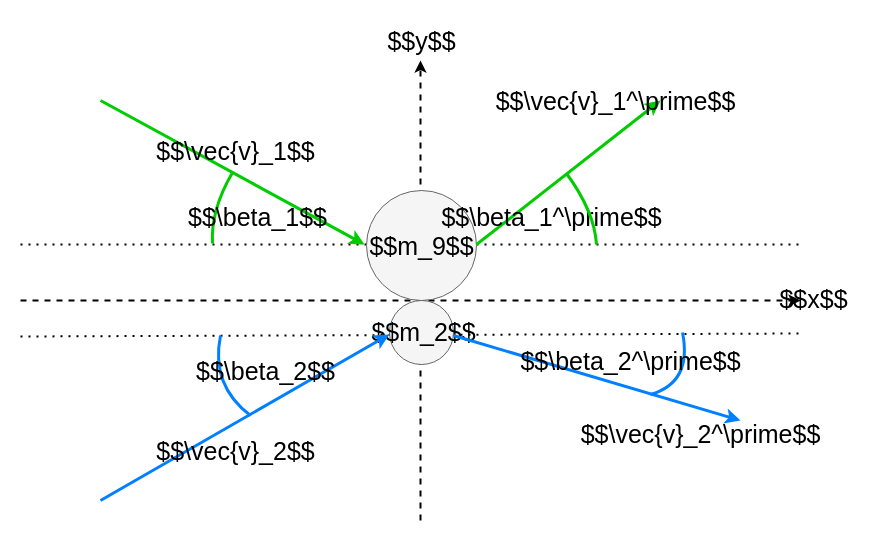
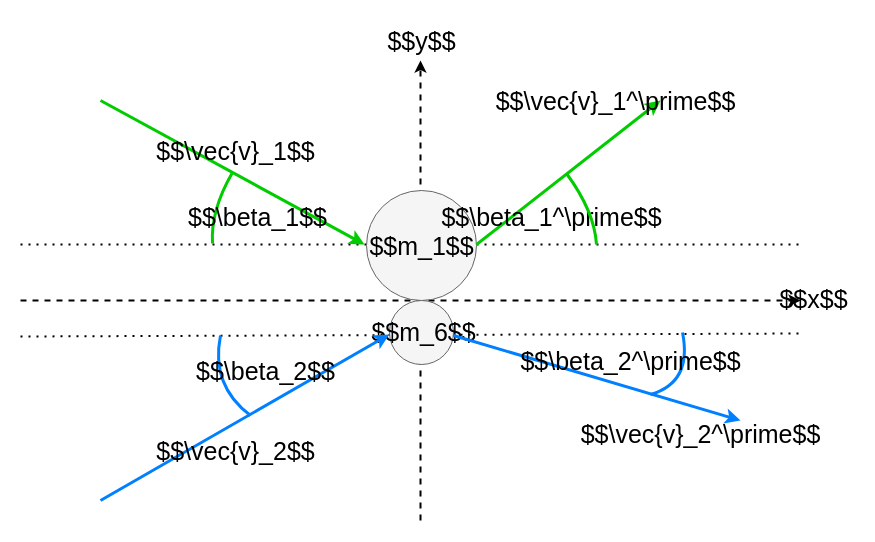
  <mxCell id="0" />
  <mxCell id="1" parent="0" />
  <mxCell id="2" value="" style="endArrow=classic;dashed=1;html=1;strokeWidth=2;rounded=0;endFill=1;" edge="1" parent="1"><mxGeometry width="50" height="50" relative="1" as="geometry"><mxPoint x="420" y="520" as="sourcePoint" /><mxPoint x="420" y="60" as="targetPoint" /></mxGeometry></mxCell>
  <mxCell id="3" value="" style="endArrow=none;dashed=1;html=1;dashPattern=1 3;strokeWidth=2;rounded=0;" edge="1" parent="1"><mxGeometry width="50" height="50" relative="1" as="geometry"><mxPoint x="20" y="244" as="sourcePoint" /><mxPoint x="800" y="244" as="targetPoint" /></mxGeometry></mxCell>
  <mxCell id="4" value="" style="endArrow=none;dashed=1;html=1;dashPattern=1 3;strokeWidth=2;rounded=0;" edge="1" parent="1"><mxGeometry width="50" height="50" relative="1" as="geometry"><mxPoint x="20" y="336" as="sourcePoint" /><mxPoint x="800" y="333" as="targetPoint" /></mxGeometry></mxCell>
  <mxCell id="5" value="" style="endArrow=classic;dashed=1;html=1;strokeWidth=2;rounded=0;endFill=1;" edge="1" parent="1"><mxGeometry width="50" height="50" relative="1" as="geometry"><mxPoint x="20" y="300" as="sourcePoint" /><mxPoint x="800" y="300" as="targetPoint" /></mxGeometry></mxCell>
  <mxCell id="6" value="" style="ellipse;whiteSpace=wrap;html=1;aspect=fixed;fillColor=#f5f5f5;fontColor=#333333;strokeColor=#666666;" vertex="1" parent="1"><mxGeometry x="366" y="190" width="110" height="110" as="geometry" /></mxCell>
  <mxCell id="7" value="" style="ellipse;whiteSpace=wrap;html=1;aspect=fixed;fillColor=#f5f5f5;fontColor=#333333;strokeColor=#666666;" vertex="1" parent="1"><mxGeometry x="389" y="300" width="64" height="64" as="geometry" /></mxCell>
- <mxCell id="8" value="$$m_9$$" style="text;html=1;resizable=0;autosize=1;align=center;verticalAlign=middle;points=[];fillColor=none;strokeColor=none;rounded=0;fontSize=25;" vertex="1" parent="1"><mxGeometry x="361" y="225" width="120" height="40" as="geometry" /></mxCell>
- <mxCell id="9" value="$$m_2$$" style="text;html=1;resizable=0;autosize=1;align=center;verticalAlign=middle;points=[];fillColor=none;strokeColor=none;rounded=0;fontSize=25;" vertex="1" parent="1"><mxGeometry x="363" y="311" width="120" height="40" as="geometry" /></mxCell>
+ <mxCell id="8" value="$$m_1$$" style="text;html=1;resizable=0;autosize=1;align=center;verticalAlign=middle;points=[];fillColor=none;strokeColor=none;rounded=0;fontSize=25;" vertex="1" parent="1"><mxGeometry x="361" y="225" width="120" height="40" as="geometry" /></mxCell>
+ <mxCell id="9" value="$$m_6$$" style="text;html=1;resizable=0;autosize=1;align=center;verticalAlign=middle;points=[];fillColor=none;strokeColor=none;rounded=0;fontSize=25;" vertex="1" parent="1"><mxGeometry x="363" y="311" width="120" height="40" as="geometry" /></mxCell>
  <mxCell id="10" value="" style="endArrow=classic;html=1;rounded=0;fontSize=25;strokeColor=#00CC00;strokeWidth=3;" edge="1" parent="1"><mxGeometry width="50" height="50" relative="1" as="geometry"><mxPoint x="100" y="100" as="sourcePoint" /><mxPoint x="364" y="244" as="targetPoint" /></mxGeometry></mxCell>
  <mxCell id="11" value="$$\vec{v}_1$$" style="text;html=1;resizable=0;autosize=1;align=center;verticalAlign=middle;points=[];fillColor=none;strokeColor=none;rounded=0;fontSize=25;" vertex="1" parent="1"><mxGeometry x="150" y="130" width="170" height="40" as="geometry" /></mxCell>
  <mxCell id="12" value="" style="endArrow=none;html=1;fontSize=25;strokeColor=#00CC00;strokeWidth=3;curved=1;" edge="1" parent="1"><mxGeometry width="50" height="50" relative="1" as="geometry"><mxPoint x="212" y="243" as="sourcePoint" /><mxPoint x="231.444" y="173" as="targetPoint" /><Array as="points"><mxPoint x="210" y="210" /></Array></mxGeometry></mxCell>
  <mxCell id="13" value="$$\beta_1$$" style="text;html=1;resizable=0;autosize=1;align=center;verticalAlign=middle;points=[];fillColor=none;strokeColor=none;rounded=0;fontSize=25;" vertex="1" parent="1"><mxGeometry x="182" y="196" width="150" height="40" as="geometry" /></mxCell>
  <mxCell id="14" value="" style="endArrow=classic;html=1;rounded=0;fontSize=25;strokeColor=#00CC00;strokeWidth=3;exitX=0.992;exitY=0.5;exitDx=0;exitDy=0;exitPerimeter=0;" edge="1" parent="1"><mxGeometry width="50" height="50" relative="1" as="geometry"><mxPoint x="476.04" y="244" as="sourcePoint" /><mxPoint x="660" y="100" as="targetPoint" /></mxGeometry></mxCell>
  <mxCell id="15" value="$$\beta_1^\prime$$" style="text;html=1;resizable=0;autosize=1;align=center;verticalAlign=middle;points=[];fillColor=none;strokeColor=none;rounded=0;fontSize=25;" vertex="1" parent="1"><mxGeometry x="431" y="196" width="240" height="40" as="geometry" /></mxCell>
  <mxCell id="16" value="" style="endArrow=none;html=1;fontSize=25;strokeColor=#00CC00;strokeWidth=3;curved=1;" edge="1" parent="1"><mxGeometry width="50" height="50" relative="1" as="geometry"><mxPoint x="596" y="244" as="sourcePoint" /><mxPoint x="566" y="173" as="targetPoint" /><Array as="points"><mxPoint x="594" y="211" /></Array></mxGeometry></mxCell>
  <mxCell id="17" value="$$\vec{v}_1^\prime$$" style="text;html=1;resizable=0;autosize=1;align=center;verticalAlign=middle;points=[];fillColor=none;strokeColor=none;rounded=0;fontSize=25;" vertex="1" parent="1"><mxGeometry x="485" y="80" width="260" height="40" as="geometry" /></mxCell>
  <mxCell id="18" value="$$x$$" style="text;html=1;resizable=0;autosize=1;align=center;verticalAlign=middle;points=[];fillColor=none;strokeColor=none;rounded=0;fontSize=25;" vertex="1" parent="1"><mxGeometry x="773" y="278" width="80" height="40" as="geometry" /></mxCell>
  <mxCell id="19" value="$$y$$" style="text;html=1;resizable=0;autosize=1;align=center;verticalAlign=middle;points=[];fillColor=none;strokeColor=none;rounded=0;fontSize=25;" vertex="1" parent="1"><mxGeometry x="381" y="20" width="80" height="40" as="geometry" /></mxCell>
  <mxCell id="20" value="" style="endArrow=classic;html=1;fontSize=25;strokeColor=#007FFF;strokeWidth=3;curved=1;" edge="1" parent="1"><mxGeometry width="50" height="50" relative="1" as="geometry"><mxPoint x="100" y="500" as="sourcePoint" /><mxPoint x="388.775" y="334" as="targetPoint" /></mxGeometry></mxCell>
  <mxCell id="21" value="" style="endArrow=none;html=1;fontSize=25;strokeColor=#007FFF;strokeWidth=3;curved=1;" edge="1" parent="1"><mxGeometry width="50" height="50" relative="1" as="geometry"><mxPoint x="250" y="415" as="sourcePoint" /><mxPoint x="220" y="335" as="targetPoint" /><Array as="points"><mxPoint x="210" y="385" /></Array></mxGeometry></mxCell>
  <mxCell id="22" value="$$\beta_2$$" style="text;html=1;resizable=0;autosize=1;align=center;verticalAlign=middle;points=[];fillColor=none;strokeColor=none;rounded=0;fontSize=25;" vertex="1" parent="1"><mxGeometry x="190" y="350" width="150" height="40" as="geometry" /></mxCell>
  <mxCell id="23" value="" style="endArrow=classic;html=1;fontSize=25;strokeColor=#007FFF;strokeWidth=3;curved=1;" edge="1" parent="1"><mxGeometry width="50" height="50" relative="1" as="geometry"><mxPoint x="453" y="335" as="sourcePoint" /><mxPoint x="740" y="420" as="targetPoint" /></mxGeometry></mxCell>
  <mxCell id="24" value="" style="endArrow=none;html=1;fontSize=25;strokeColor=#007FFF;strokeWidth=3;curved=1;" edge="1" parent="1"><mxGeometry width="50" height="50" relative="1" as="geometry"><mxPoint x="650" y="394" as="sourcePoint" /><mxPoint x="682" y="332" as="targetPoint" /><Array as="points"><mxPoint x="692" y="382" /></Array></mxGeometry></mxCell>
  <mxCell id="25" value="$$\beta_2^\prime$$" style="text;html=1;resizable=0;autosize=1;align=center;verticalAlign=middle;points=[];fillColor=none;strokeColor=none;rounded=0;fontSize=25;" vertex="1" parent="1"><mxGeometry x="510" y="340" width="240" height="40" as="geometry" /></mxCell>
  <mxCell id="26" value="$$\vec{v}_2$$" style="text;html=1;resizable=0;autosize=1;align=center;verticalAlign=middle;points=[];fillColor=none;strokeColor=none;rounded=0;fontSize=25;" vertex="1" parent="1"><mxGeometry x="150" y="430" width="170" height="40" as="geometry" /></mxCell>
  <mxCell id="27" value="$$\vec{v}_2^\prime$$" style="text;html=1;resizable=0;autosize=1;align=center;verticalAlign=middle;points=[];fillColor=none;strokeColor=none;rounded=0;fontSize=25;" vertex="1" parent="1"><mxGeometry x="570" y="413" width="260" height="40" as="geometry" /></mxCell>
